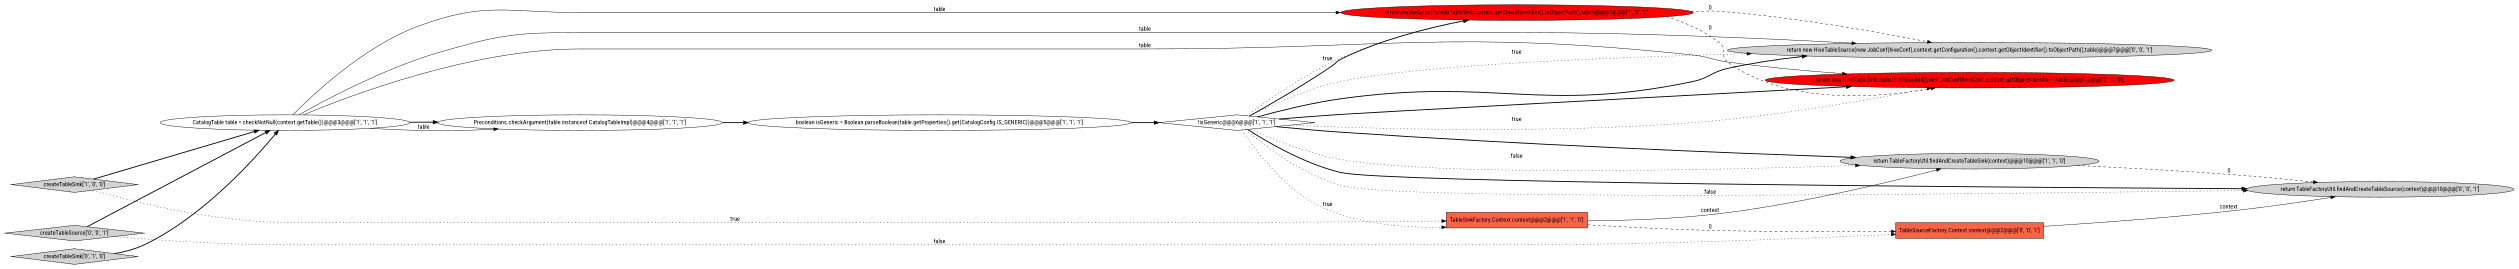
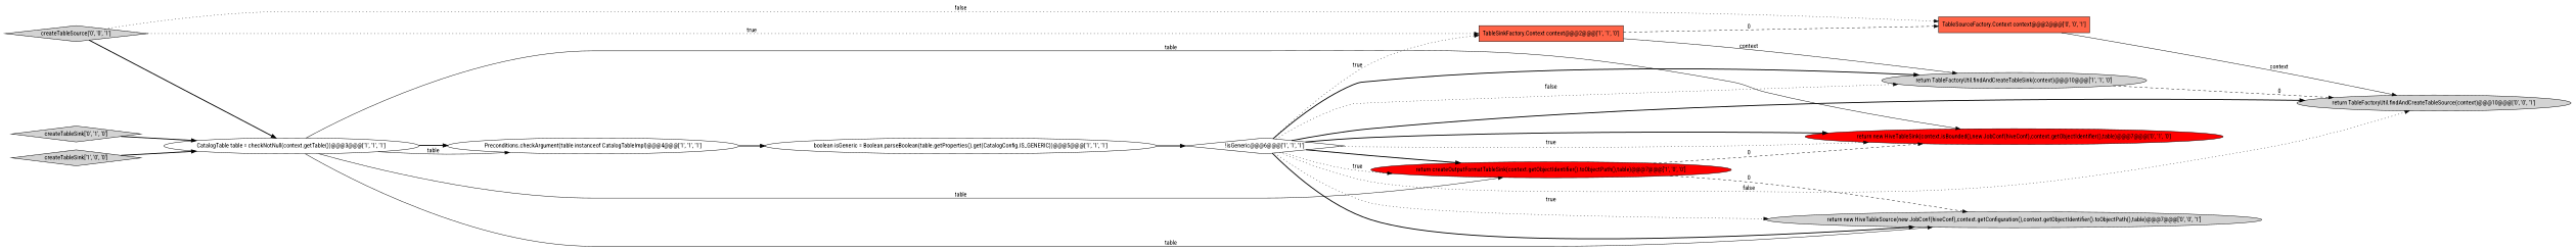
  digraph {
    fontname="Roboto Condensed"
    rankdir=LR
    node [fillcolor=lightgray fontname="Roboto Condensed" shape=ellipse style=filled]
    edge [fontname="Roboto Condensed" style=bold]
    n1 [fillcolor=red label="return createOutputFormatTableSink(context.getObjectIdentifier().toObjectPath(),table)@@@7@@@['1', '0', '0']"]
    n2 [label="return new HiveTableSource(new JobConf(hiveConf),context.getConfiguration(),context.getObjectIdentifier().toObjectPath(),table)@@@7@@@['0', '0', '1']"]
    n3 [fillcolor=red label="return new HiveTableSink(context.isBounded(),new JobConf(hiveConf),context.getObjectIdentifier(),table)@@@7@@@['0', '1', '0']"]
    n4 [fillcolor=white label="CatalogTable table = checkNotNull(context.getTable())@@@3@@@['1', '1', '1']"]
    n5 [fillcolor=white label="Preconditions.checkArgument(table instanceof CatalogTableImpl)@@@4@@@['1', '1', '1']"]
    n6 [fillcolor=white label="boolean isGeneric = Boolean.parseBoolean(table.getProperties().get(CatalogConfig.IS_GENERIC))@@@5@@@['1', '1', '1']"]
    n7 [label="return TableFactoryUtil.findAndCreateTableSink(context)@@@10@@@['1', '1', '0']"]
    n8 [label="return TableFactoryUtil.findAndCreateTableSource(context)@@@10@@@['0', '0', '1']"]
    n9 [label="createTableSink['0', '1', '0']" shape=diamond]
    n10 [fillcolor=tomato label="TableSinkFactory.Context context@@@2@@@['1', '1', '0']" shape=box]
    n11 [fillcolor=tomato label="TableSourceFactory.Context context@@@2@@@['0', '0', '1']" shape=box]
    n12 [fillcolor=white label="!isGeneric@@@6@@@['1', '1', '1']" shape=diamond]
    n13 [label="createTableSink['1', '0', '0']" shape=diamond]
    n14 [label="createTableSource['0', '0', '1']" shape=diamond]
    n1 -> n2 [label=0 style=dashed]
    n1 -> n3 [label=0 style=dashed]
    n4 -> n1 [label=table style=solid]
    n4 -> n2 [label=table style=solid]
    n4 -> n3 [label=table style=solid]
    n4 -> n5
    n4 -> n5 [label=table style=solid]
    n5 -> n6
    n6 -> n12
    n7 -> n8 [label=0 style=dashed]
    n9 -> n4
    n10 -> n7 [label=context style=solid]
    n10 -> n11 [label=0 style=dashed]
    n11 -> n8 [label=context style=solid]
    n12 -> n1 [label=true style=dotted]
    n12 -> n1
    n12 -> n2 [label=true style=dotted]
    n12 -> n2
    n12 -> n3
    n12 -> n3 [label=true style=dotted]
    n12 -> n7
    n12 -> n7 [label=false style=dotted]
    n12 -> n8
    n12 -> n8 [label=false style=dotted]
    n12 -> n10 [label=true style=dotted]
    n13 -> n4
-   n13 -> n10 [label=true style=dotted]
+   n14 -> n10 [label=true style=dotted]
    n14 -> n4
    n14 -> n11 [label=false style=dotted]
  }
